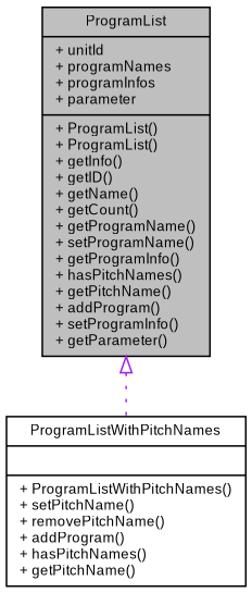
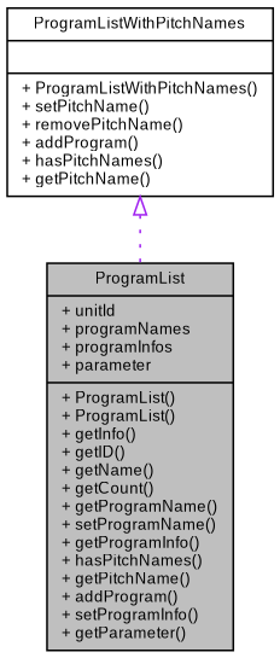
  digraph {
    node [color=black fontname=Arial fontsize=9 shape=record]
    n1 [fillcolor=grey75 fontcolor=black height=0.2 label="{ProgramList\n|+ unitId\l+ programNames\l+ programInfos\l+ parameter\l|+ ProgramList()\l+ ProgramList()\l+ getInfo()\l+ getID()\l+ getName()\l+ getCount()\l+ getProgramName()\l+ setProgramName()\l+ getProgramInfo()\l+ hasPitchNames()\l+ getPitchName()\l+ addProgram()\l+ setProgramInfo()\l+ getParameter()\l}" style=filled width=0.4]
    n2 [height=0.2 label="{ProgramListWithPitchNames\n||+ ProgramListWithPitchNames()\l+ setPitchName()\l+ removePitchName()\l+ addProgram()\l+ hasPitchNames()\l+ getPitchName()\l}" width=0.4]
-   n1 -> n2 [arrowtail=empty color=purple dir=back fontname=Arial fontsize=9 labelfontname=Arial labelfontsize=9 style=dotted]
+   n2 -> n1 [arrowtail=empty color=purple dir=back fontname=Arial fontsize=9 labelfontname=Arial labelfontsize=9 style=dotted]
  }
